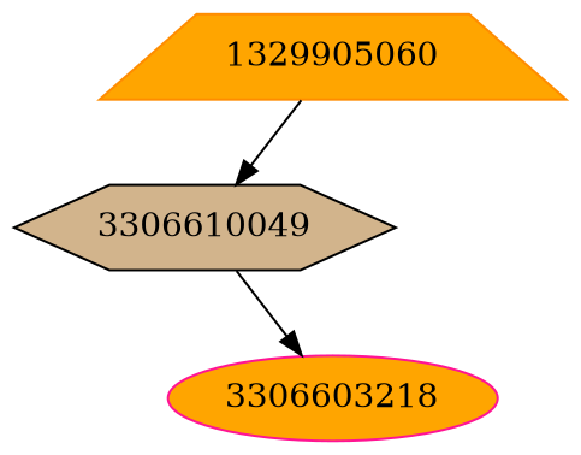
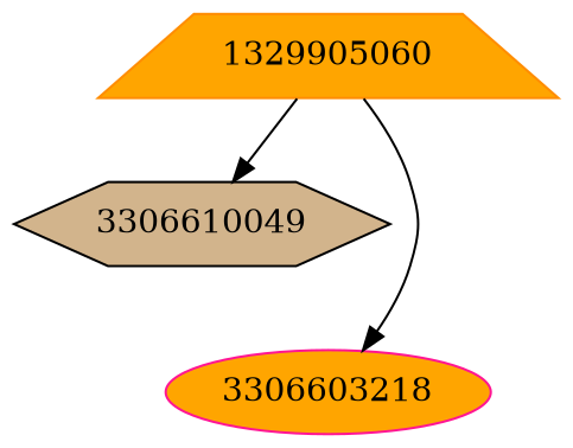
  strict digraph {
    node [fillcolor=orange style=filled]
    3306610049 [color=black fillcolor=tan shape=hexagon]
    3306603218 [color=deeppink shape=ellipse]
    1329905060 [color=darkorange shape=trapezium]
-   3306610049 -> 3306603218
+   1329905060 -> 3306603218
    1329905060 -> 3306610049
  }
